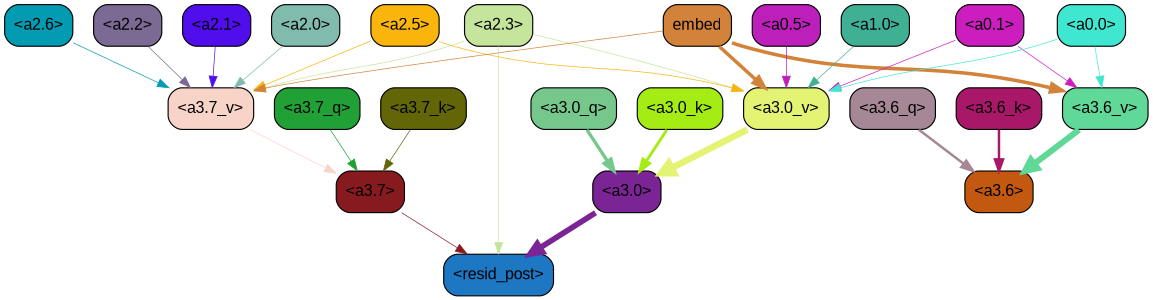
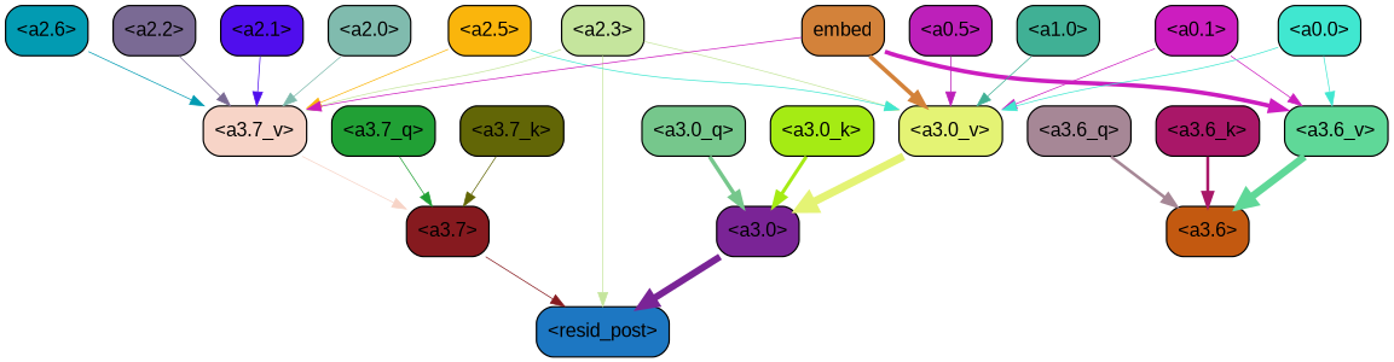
  strict digraph {
    fontname="Liberation Sans"
    splines=true
    node [color=black fontname="Liberation Sans" shape=box style="filled, rounded"]
    edge [color="#c5e59d" fontname="Liberation Sans" penwidth=0.6]
    "<a3.7>" [fillcolor="#861a1f"]
    "<resid_post>" [fillcolor="#1d77c2"]
    "<a3.6>" [fillcolor="#c35910"]
    "<a3.0>" [fillcolor="#7a2496"]
    "<a2.3>" [fillcolor="#c5e59d"]
    "<a3.7_v>" [fillcolor="#f7d4c7"]
    "<a3.0_v>" [fillcolor="#e4f374"]
    "<a3.7_q>" [fillcolor="#21a035"]
    "<a3.6_q>" [fillcolor="#a68796"]
    "<a3.0_q>" [fillcolor="#76c78c"]
    "<a3.7_k>" [fillcolor="#626606"]
    "<a3.6_k>" [fillcolor="#a91768"]
    "<a3.0_k>" [fillcolor="#a5eb14"]
    "<a3.6_v>" [fillcolor="#5fd898"]
    "<a2.6>" [fillcolor="#029bb2"]
    "<a2.5>" [fillcolor="#fab50c"]
    "<a2.2>" [fillcolor="#7a6a94"]
    "<a2.1>" [fillcolor="#500eed"]
    "<a2.0>" [fillcolor="#80bbae"]
    embed [fillcolor="#d3823a"]
    "<a0.5>" [fillcolor="#bd20ba"]
    "<a0.1>" [fillcolor="#cc1dbf"]
    "<a0.0>" [fillcolor="#40e7d0"]
    "<a1.0>" [fillcolor="#40b095"]
    "<a3.7>" -> "<resid_post>" [color="#861a1f"]
    "<a3.0>" -> "<resid_post>" [color="#7a2496" penwidth=4.898576855659485]
    "<a2.3>" -> "<resid_post>"
    "<a2.3>" -> "<a3.7_v>"
    "<a2.3>" -> "<a3.0_v>"
    "<a3.7_v>" -> "<a3.7>" [color="#f7d4c7"]
    "<a3.0_v>" -> "<a3.0>" [color="#e4f374" penwidth=5.680712580680847]
    "<a3.7_q>" -> "<a3.7>" [color="#21a035"]
    "<a3.6_q>" -> "<a3.6>" [color="#a68796" penwidth=2.160832464694977]
    "<a3.0_q>" -> "<a3.0>" [color="#76c78c" penwidth=2.870753765106201]
    "<a3.7_k>" -> "<a3.7>" [color="#626606"]
    "<a3.6_k>" -> "<a3.6>" [color="#a91768" penwidth=2.13908451795578]
    "<a3.0_k>" -> "<a3.0>" [color="#a5eb14" penwidth=2.520303964614868]
    "<a3.6_v>" -> "<a3.6>" [color="#5fd898" penwidth=5.297133803367615]
    "<a2.6>" -> "<a3.7_v>" [color="#029bb2"]
    "<a2.5>" -> "<a3.7_v>" [color="#fab50c"]
-   "<a2.5>" -> "<a3.0_v>" [color="#fab50c"]
+   "<a2.5>" -> "<a3.0_v>" [color="#40e7d0"]
    "<a2.2>" -> "<a3.7_v>" [color="#7a6a94"]
    "<a2.1>" -> "<a3.7_v>" [color="#500eed"]
    "<a2.0>" -> "<a3.7_v>" [color="#80bbae"]
-   embed -> "<a3.7_v>" [color="#d3823a"]
+   embed -> "<a3.7_v>" [color="#cc1dbf"]
    embed -> "<a3.0_v>" [color="#d3823a" penwidth=3.0212591886520386]
-   embed -> "<a3.6_v>" [color="#d3823a" penwidth=3.067279100418091]
+   embed -> "<a3.6_v>" [color="#cc1dbf" penwidth=3.067279100418091]
    "<a0.5>" -> "<a3.0_v>" [color="#bd20ba" penwidth=0.648682102560997]
    "<a0.1>" -> "<a3.0_v>" [color="#cc1dbf"]
    "<a0.1>" -> "<a3.6_v>" [color="#cc1dbf"]
    "<a0.0>" -> "<a3.0_v>" [color="#40e7d0"]
    "<a0.0>" -> "<a3.6_v>" [color="#40e7d0"]
    "<a1.0>" -> "<a3.0_v>" [color="#40b095"]
  }
